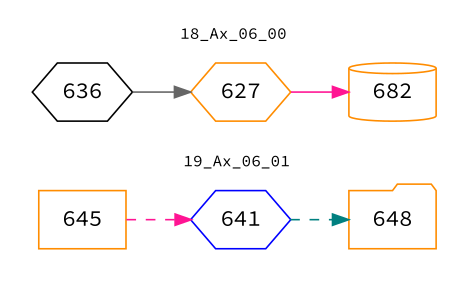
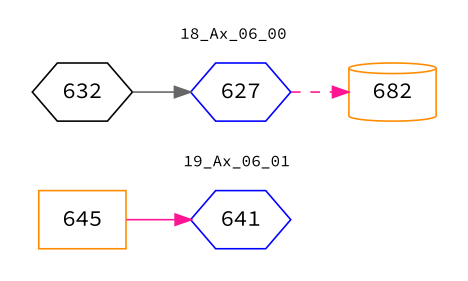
  digraph {
    fontname="Source Code Pro"
    rankdir=LR
    node [color=darkorange fontname="Source Code Pro" shape=hexagon]
    edge [color=deeppink fontname="Source Code Pro" style=solid]
    n1 [label=645 shape=box]
    n2 [color=blue label=641]
-   n3 [label=648 shape=folder]
-   n4 [color=black label=636]
-   n5 [label=627]
+   n4 [color=black label=632]
+   n5 [color=blue label=627]
    n6 [label=682 shape=cylinder]
    subgraph cluster_1 {
      color=white
      fontsize=10
      label="19_Ax_06_01"
      n1
      n2
-     n3
    }
    subgraph cluster_2 {
      color=white
      fontsize=10
      label="18_Ax_06_00"
      n4
      n5
      n6
    }
-   n1 -> n2 [style=dashed]
-   n2 -> n3 [color=teal style=dashed]
+   n1 -> n2
    n4 -> n5 [color=gray40]
-   n5 -> n6
+   n5 -> n6 [style=dashed]
  }
